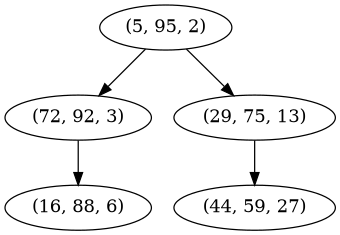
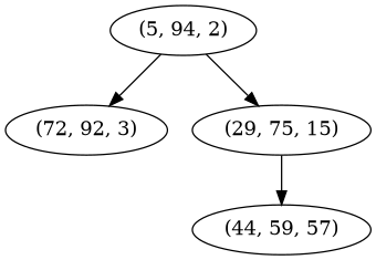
  digraph {
    n1 [label="(72, 92, 3)"]
-   "(5, 95, 2)"
-   "(29, 75, 13)"
-   "(16, 88, 6)"
-   "(44, 59, 27)"
-   n1 -> "(16, 88, 6)"
+   "(5, 95, 2)" [label="(5, 94, 2)"]
+   "(29, 75, 13)" [label="(29, 75, 15)"]
+   "(44, 59, 27)" [label="(44, 59, 57)"]
    "(5, 95, 2)" -> n1
    "(5, 95, 2)" -> "(29, 75, 13)"
    "(29, 75, 13)" -> "(44, 59, 27)"
  }
